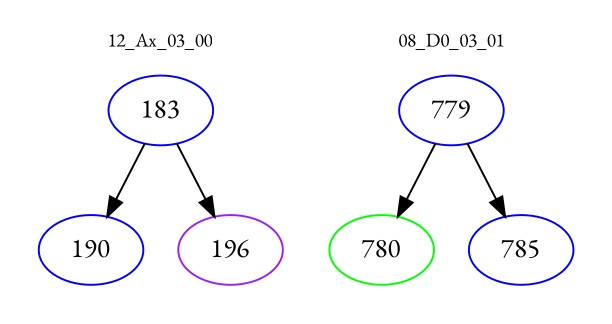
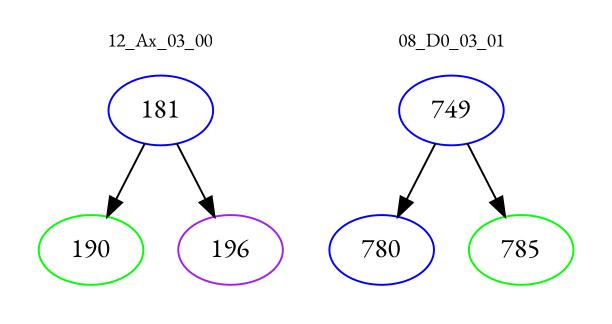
  digraph {
    fontname="EB Garamond"
    node [color=blue fontname="EB Garamond"]
    edge [color=black fontname="EB Garamond"]
-   n1 [label=183]
-   n2 [label=190]
+   n1 [label=181]
+   n2 [color=green label=190]
    n3 [color=purple label=196]
-   n4 [label=779]
-   n5 [color=green label=780]
-   n6 [label=785]
+   n4 [label=749]
+   n5 [label=780]
+   n6 [color=green label=785]
    subgraph cluster_1 {
      color=white
      fontsize=10
      label="12_Ax_03_00"
      n1
      n2
      n3
    }
    subgraph cluster_2 {
      color=white
      fontsize=10
      label="08_D0_03_01"
      n4
      n5
      n6
    }
    n1 -> n2
    n1 -> n3
    n4 -> n5
    n4 -> n6
  }
